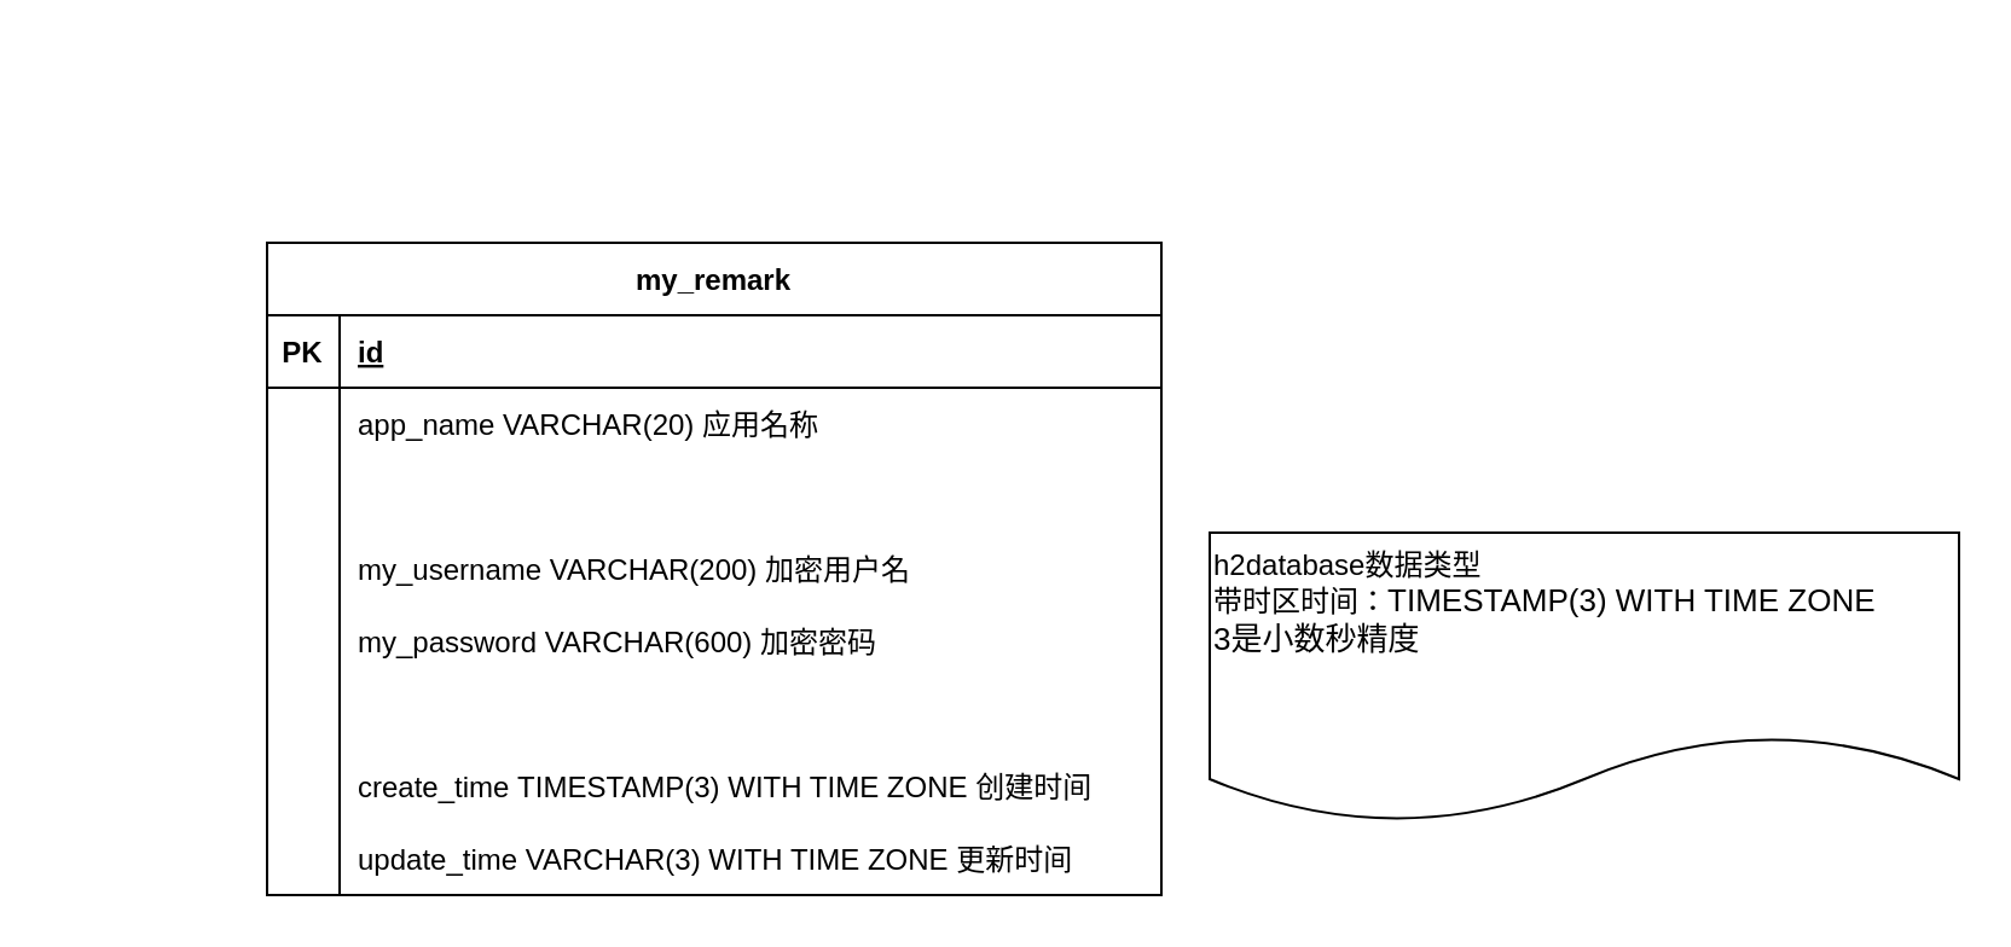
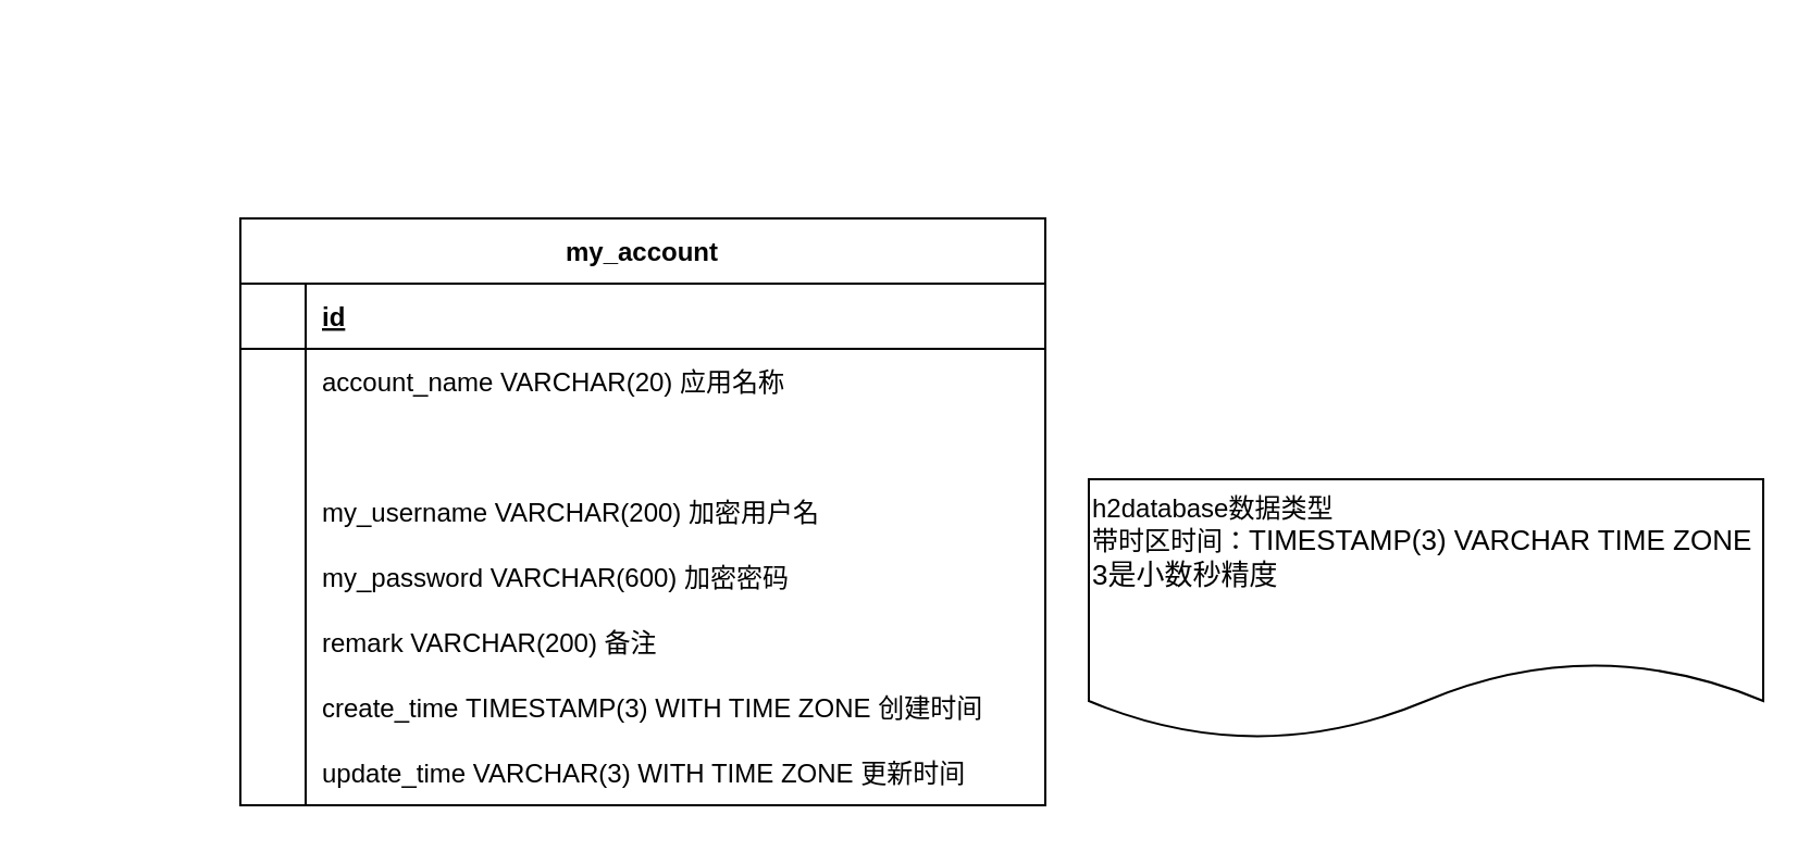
  <mxCell id="0" />
  <mxCell id="1" parent="0" />
  <mxCell id="2" value="&lt;map version=&quot;1.0.1&quot;&gt; &#10;&lt;!-- &#10;Generated by NB Mind Map Plugin (https://github.com/raydac/netbeans-mmd-plugin) &#10;2020-09-06 19:11:33.323 &#10;--&gt; &#10; &lt;node CREATED=&quot;1599390693323&quot; MODIFIED=&quot;1599390693324&quot; COLOR=&quot;#000000&quot; BACKGROUND_COLOR=&quot;#00FFFF&quot;   ID=&quot;mmlink65&quot; TEXT=&quot;SpringCloud&quot; &gt; &#10;  &lt;edge WIDTH=&quot;thin&quot;/&gt;  &lt;node CREATED=&quot;1599390693329&quot; MODIFIED=&quot;1599390693329&quot; COLOR=&quot;#000000&quot; BACKGROUND_COLOR=&quot;#00FFFF&quot; POSITION=&quot;right&quot; ID=&quot;mmlink6565&quot; TEXT=&quot;&amp;#26381;&amp;#21153;&amp;#27835;&amp;#29702;&quot; &gt; &#10;   &lt;edge WIDTH=&quot;thin&quot;/&gt;   &lt;node CREATED=&quot;1599390693329&quot; MODIFIED=&quot;1599390693329&quot; COLOR=&quot;#000000&quot; BACKGROUND_COLOR=&quot;#00FFFF&quot;   ID=&quot;mmlink656565&quot; TEXT=&quot;Eureka&quot; &gt; &#10;    &lt;edge WIDTH=&quot;thin&quot;/&gt;    &lt;node CREATED=&quot;1599390693329&quot; MODIFIED=&quot;1599390693329&quot; COLOR=&quot;#000000&quot; BACKGROUND_COLOR=&quot;#00FFFF&quot;   ID=&quot;mmlink65656565&quot; TEXT=&quot;POM&quot; &gt; &#10;     &lt;edge WIDTH=&quot;thin&quot;/&gt;    &lt;/node&gt; &#10;    &lt;node CREATED=&quot;1599390693329&quot; MODIFIED=&quot;1599390693329&quot; COLOR=&quot;#000000&quot; BACKGROUND_COLOR=&quot;#00FFFF&quot;   ID=&quot;mmlink65656566&quot; TEXT=&quot;YML&quot; &gt; &#10;     &lt;edge WIDTH=&quot;thin&quot;/&gt;    &lt;/node&gt; &#10;   &lt;/node&gt; &#10;   &lt;node CREATED=&quot;1599390693329&quot; MODIFIED=&quot;1599390693329&quot; COLOR=&quot;#000000&quot; BACKGROUND_COLOR=&quot;#00FFFF&quot;   ID=&quot;mmlink656566&quot; TEXT=&quot;Zookeeper&quot; &gt; &#10;    &lt;edge WIDTH=&quot;thin&quot;/&gt;   &lt;/node&gt; &#10;   &lt;node CREATED=&quot;1599390693329&quot; MODIFIED=&quot;1599390693329&quot; COLOR=&quot;#000000&quot; BACKGROUND_COLOR=&quot;#00FFFF&quot;   ID=&quot;mmlink656567&quot; TEXT=&quot;Consul&quot; &gt; &#10;    &lt;edge WIDTH=&quot;thin&quot;/&gt;   &lt;/node&gt; &#10;  &lt;/node&gt; &#10;  &lt;node CREATED=&quot;1599390693329&quot; MODIFIED=&quot;1599390693329&quot; COLOR=&quot;#000000&quot; BACKGROUND_COLOR=&quot;#00FFFF&quot; POSITION=&quot;right&quot; ID=&quot;mmlink6566&quot; TEXT=&quot;&amp;#36127;&amp;#36733;&amp;#22343;&amp;#34913;&quot; &gt; &#10;   &lt;edge WIDTH=&quot;thin&quot;/&gt;  &lt;/node&gt; &#10;  &lt;node CREATED=&quot;1599390693329&quot; MODIFIED=&quot;1599390693329&quot; COLOR=&quot;#000000&quot; BACKGROUND_COLOR=&quot;#00FFFF&quot; POSITION=&quot;right&quot; ID=&quot;mmlink6567&quot; TEXT=&quot;&amp;#26381;&amp;#21153;&amp;#29076;&amp;#26029;&quot; &gt; &#10;   &lt;edge WIDTH=&quot;thin&quot;/&gt;  &lt;/node&gt; &#10;  &lt;node CREATED=&quot;1599390693329&quot; MODIFIED=&quot;1599390693329&quot; COLOR=&quot;#000000&quot; BACKGROUND_COLOR=&quot;#00FFFF&quot; POSITION=&quot;right&quot; ID=&quot;mmlink6568&quot; TEXT=&quot;&amp;#32593;&amp;#20851;&quot; &gt; &#10;   &lt;edge WIDTH=&quot;thin&quot;/&gt;  &lt;/node&gt; &#10; &lt;/node&gt; &#10;&lt;/map&gt;" style="text;whiteSpace=wrap;html=1;" parent="1" vertex="1"><mxGeometry width="30" height="310" as="geometry" x="20" y="20" /></mxCell>
- <mxCell id="3" value="my_remark" style="shape=table;startSize=30;container=1;collapsible=1;childLayout=tableLayout;fixedRows=1;rowLines=0;fontStyle=1;align=center;resizeLast=1;" parent="1" vertex="1"><mxGeometry x="110" y="100" width="370" height="270" as="geometry" /></mxCell>
+ <mxCell id="3" value="my_account" style="shape=table;startSize=30;container=1;collapsible=1;childLayout=tableLayout;fixedRows=1;rowLines=0;fontStyle=1;align=center;resizeLast=1;" parent="1" vertex="1"><mxGeometry x="110" y="100" width="370" height="270" as="geometry" /></mxCell>
  <mxCell id="4" value="" style="shape=partialRectangle;collapsible=0;dropTarget=0;pointerEvents=0;fillColor=none;top=0;left=0;bottom=1;right=0;points=[[0,0.5],[1,0.5]];portConstraint=eastwest;" parent="3" vertex="1"><mxGeometry y="30" width="370" height="30" as="geometry" /></mxCell>
- <mxCell id="5" value="PK" style="shape=partialRectangle;connectable=0;fillColor=none;top=0;left=0;bottom=0;right=0;fontStyle=1;overflow=hidden;" parent="4" vertex="1"><mxGeometry width="30" height="30" as="geometry" /></mxCell>
  <mxCell id="6" value="id" style="shape=partialRectangle;connectable=0;fillColor=none;top=0;left=0;bottom=0;right=0;align=left;spacingLeft=6;fontStyle=5;overflow=hidden;" parent="4" vertex="1"><mxGeometry x="30" width="340" height="30" as="geometry" /></mxCell>
  <mxCell id="7" style="shape=partialRectangle;collapsible=0;dropTarget=0;pointerEvents=0;fillColor=none;top=0;left=0;bottom=0;right=0;points=[[0,0.5],[1,0.5]];portConstraint=eastwest;" parent="3" vertex="1"><mxGeometry y="60" width="370" height="30" as="geometry" /></mxCell>
  <mxCell id="8" style="shape=partialRectangle;connectable=0;fillColor=none;top=0;left=0;bottom=0;right=0;editable=1;overflow=hidden;" parent="7" vertex="1"><mxGeometry width="30" height="30" as="geometry" /></mxCell>
- <mxCell id="9" value="app_name VARCHAR(20) 应用名称" style="shape=partialRectangle;connectable=0;fillColor=none;top=0;left=0;bottom=0;right=0;align=left;spacingLeft=6;overflow=hidden;" parent="7" vertex="1"><mxGeometry x="30" width="340" height="30" as="geometry" /></mxCell>
+ <mxCell id="9" value="account_name VARCHAR(20) 应用名称" style="shape=partialRectangle;connectable=0;fillColor=none;top=0;left=0;bottom=0;right=0;align=left;spacingLeft=6;overflow=hidden;" parent="7" vertex="1"><mxGeometry x="30" width="340" height="30" as="geometry" /></mxCell>
  <mxCell id="10" value="" style="shape=partialRectangle;collapsible=0;dropTarget=0;pointerEvents=0;fillColor=none;top=0;left=0;bottom=0;right=0;points=[[0,0.5],[1,0.5]];portConstraint=eastwest;" parent="3" vertex="1"><mxGeometry y="90" width="370" height="30" as="geometry" /></mxCell>
  <mxCell id="11" value="" style="shape=partialRectangle;connectable=0;fillColor=none;top=0;left=0;bottom=0;right=0;editable=1;overflow=hidden;" parent="10" vertex="1"><mxGeometry width="30" height="30" as="geometry" /></mxCell>
  <mxCell id="12" value="" style="shape=partialRectangle;collapsible=0;dropTarget=0;pointerEvents=0;fillColor=none;top=0;left=0;bottom=0;right=0;points=[[0,0.5],[1,0.5]];portConstraint=eastwest;" parent="3" vertex="1"><mxGeometry y="120" width="370" height="30" as="geometry" /></mxCell>
  <mxCell id="13" value="" style="shape=partialRectangle;connectable=0;fillColor=none;top=0;left=0;bottom=0;right=0;editable=1;overflow=hidden;" parent="12" vertex="1"><mxGeometry width="30" height="30" as="geometry" /></mxCell>
  <mxCell id="14" value="my_username VARCHAR(200) 加密用户名" style="shape=partialRectangle;connectable=0;fillColor=none;top=0;left=0;bottom=0;right=0;align=left;spacingLeft=6;overflow=hidden;" parent="12" vertex="1"><mxGeometry x="30" width="340" height="30" as="geometry" /></mxCell>
  <mxCell id="15" value="" style="shape=partialRectangle;collapsible=0;dropTarget=0;pointerEvents=0;fillColor=none;top=0;left=0;bottom=0;right=0;points=[[0,0.5],[1,0.5]];portConstraint=eastwest;" parent="3" vertex="1"><mxGeometry y="150" width="370" height="30" as="geometry" /></mxCell>
  <mxCell id="16" value="" style="shape=partialRectangle;connectable=0;fillColor=none;top=0;left=0;bottom=0;right=0;editable=1;overflow=hidden;" parent="15" vertex="1"><mxGeometry width="30" height="30" as="geometry" /></mxCell>
  <mxCell id="17" value="my_password VARCHAR(600) 加密密码" style="shape=partialRectangle;connectable=0;fillColor=none;top=0;left=0;bottom=0;right=0;align=left;spacingLeft=6;overflow=hidden;" parent="15" vertex="1"><mxGeometry x="30" width="340" height="30" as="geometry" /></mxCell>
  <mxCell id="18" style="shape=partialRectangle;collapsible=0;dropTarget=0;pointerEvents=0;fillColor=none;top=0;left=0;bottom=0;right=0;points=[[0,0.5],[1,0.5]];portConstraint=eastwest;" parent="3" vertex="1"><mxGeometry y="180" width="370" height="30" as="geometry" /></mxCell>
  <mxCell id="19" style="shape=partialRectangle;connectable=0;fillColor=none;top=0;left=0;bottom=0;right=0;editable=1;overflow=hidden;" parent="18" vertex="1"><mxGeometry width="30" height="30" as="geometry" /></mxCell>
+ <mxCell id="20" value="remark VARCHAR(200) 备注" style="shape=partialRectangle;connectable=0;fillColor=none;top=0;left=0;bottom=0;right=0;align=left;spacingLeft=6;overflow=hidden;" parent="18" vertex="1"><mxGeometry x="30" width="340" height="30" as="geometry" /></mxCell>
  <mxCell id="21" style="shape=partialRectangle;collapsible=0;dropTarget=0;pointerEvents=0;fillColor=none;top=0;left=0;bottom=0;right=0;points=[[0,0.5],[1,0.5]];portConstraint=eastwest;" parent="3" vertex="1"><mxGeometry y="210" width="370" height="30" as="geometry" /></mxCell>
  <mxCell id="22" style="shape=partialRectangle;connectable=0;fillColor=none;top=0;left=0;bottom=0;right=0;editable=1;overflow=hidden;" parent="21" vertex="1"><mxGeometry width="30" height="30" as="geometry" /></mxCell>
  <mxCell id="23" value="create_time TIMESTAMP(3) WITH TIME ZONE 创建时间" style="shape=partialRectangle;connectable=0;fillColor=none;top=0;left=0;bottom=0;right=0;align=left;spacingLeft=6;overflow=hidden;" parent="21" vertex="1"><mxGeometry x="30" width="340" height="30" as="geometry" /></mxCell>
  <mxCell id="24" style="shape=partialRectangle;collapsible=0;dropTarget=0;pointerEvents=0;fillColor=none;top=0;left=0;bottom=0;right=0;points=[[0,0.5],[1,0.5]];portConstraint=eastwest;" parent="3" vertex="1"><mxGeometry y="240" width="370" height="30" as="geometry" /></mxCell>
  <mxCell id="25" style="shape=partialRectangle;connectable=0;fillColor=none;top=0;left=0;bottom=0;right=0;editable=1;overflow=hidden;" parent="24" vertex="1"><mxGeometry width="30" height="30" as="geometry" /></mxCell>
  <mxCell id="26" value="update_time VARCHAR(3) WITH TIME ZONE 更新时间" style="shape=partialRectangle;connectable=0;fillColor=none;top=0;left=0;bottom=0;right=0;align=left;spacingLeft=6;overflow=hidden;" parent="24" vertex="1"><mxGeometry x="30" width="340" height="30" as="geometry" /></mxCell>
- <mxCell id="27" value="h2database数据类型&lt;br&gt;带时区时间：&lt;span style=&quot;font-family: &amp;#34;arial&amp;#34; , sans-serif ; font-size: 13px ; background-color: rgb(255 , 255 , 255)&quot;&gt;TIMESTAMP(3) WITH TIME ZONE&lt;br&gt;3是小数秒精度&lt;br&gt;&lt;/span&gt;" style="shape=document;whiteSpace=wrap;html=1;boundedLbl=1;verticalAlign=top;align=left;" parent="1" vertex="1"><mxGeometry x="500" y="220" width="310" height="120" as="geometry" /></mxCell>
+ <mxCell id="27" value="h2database数据类型&lt;br&gt;带时区时间：&lt;span style=&quot;font-family: &amp;#34;arial&amp;#34; , sans-serif ; font-size: 13px ; background-color: rgb(255 , 255 , 255)&quot;&gt;TIMESTAMP(3) VARCHAR TIME ZONE&lt;br&gt;3是小数秒精度&lt;br&gt;&lt;/span&gt;" style="shape=document;whiteSpace=wrap;html=1;boundedLbl=1;verticalAlign=top;align=left;" parent="1" vertex="1"><mxGeometry x="500" y="220" width="310" height="120" as="geometry" /></mxCell>
